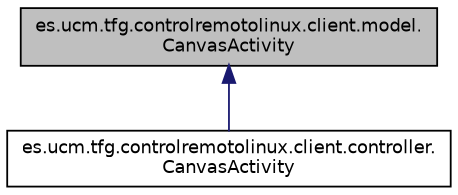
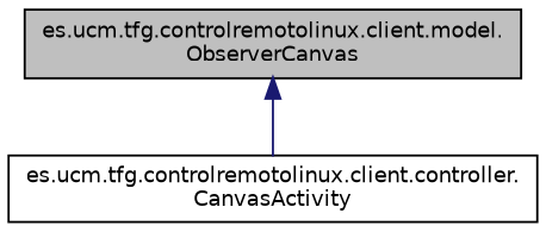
  digraph {
    node [color=black fontname=Helvetica fontsize=10 shape=record style=filled]
-   n1 [fillcolor=grey75 fontcolor=black height=0.2 label="es.ucm.tfg.controlremotolinux.client.model.\lCanvasActivity" width=0.4]
+   n1 [fillcolor=grey75 fontcolor=black height=0.2 label="es.ucm.tfg.controlremotolinux.client.model.\lObserverCanvas" width=0.4]
    n2 [fillcolor=white height=0.2 label="es.ucm.tfg.controlremotolinux.client.controller.\lCanvasActivity" width=0.4]
    n1 -> n2 [color=midnightblue dir=back fontname=Helvetica fontsize=10 labelfontname=Helvetica labelfontsize=10 style=solid]
  }
